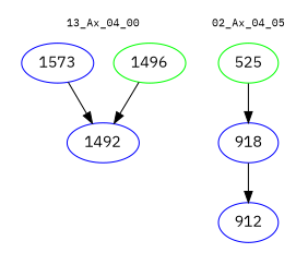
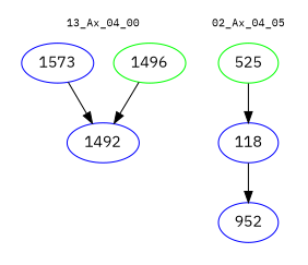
  digraph {
    fontname="IBM Plex Mono"
    node [color=blue fontname="IBM Plex Mono"]
    edge [color=black fontname="IBM Plex Mono"]
    n1 [color=green label=1496]
    n2 [label=1492]
    n3 [label=1573]
    n4 [color=green label=525]
-   n5 [label=918]
-   n6 [label=912]
+   n5 [label=118]
+   n6 [label=952]
    subgraph cluster_1 {
      color=white
      fontsize=10
      label="13_Ax_04_00"
      n1
      n2
      n3
    }
    subgraph cluster_2 {
      color=white
      fontsize=10
      label="02_Ax_04_05"
      n4
      n5
      n6
    }
    n1 -> n2
    n3 -> n2
    n4 -> n5
    n5 -> n6
  }
